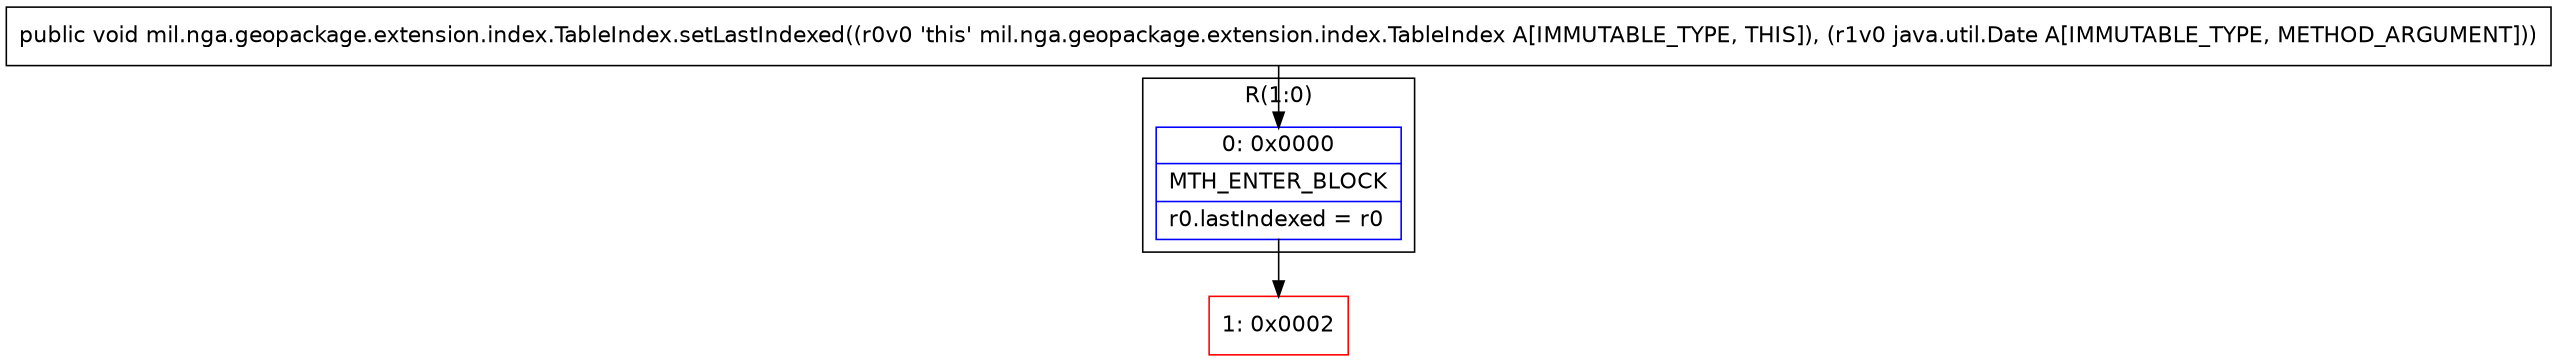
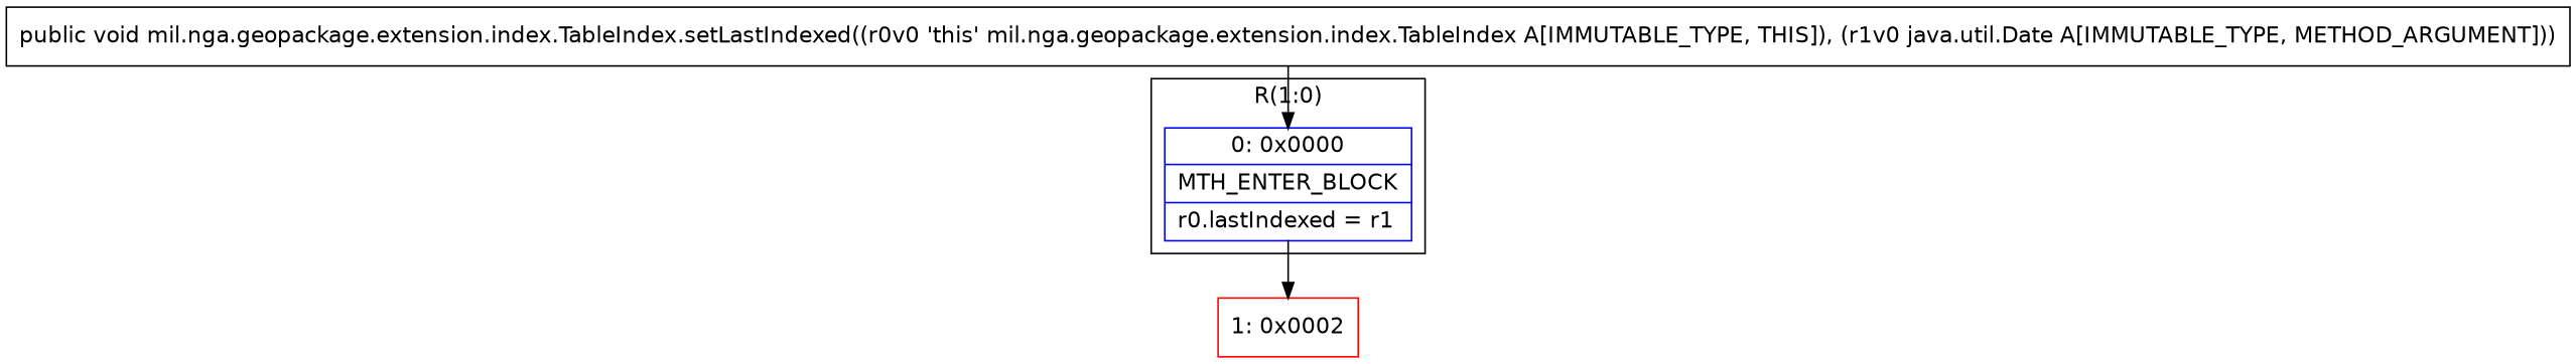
  digraph {
    fontname="DejaVu Sans"
    node [shape=record fontname="DejaVu Sans"]
    edge [fontname="DejaVu Sans"]
-   n1 [color=blue label="{0\:\ 0x0000|MTH_ENTER_BLOCK\l|r0.lastIndexed = r0\l}"]
+   n1 [color=blue label="{0\:\ 0x0000|MTH_ENTER_BLOCK\l|r0.lastIndexed = r1\l}"]
    n2 [color=red label="{1\:\ 0x0002}"]
    n3 [label="{public void mil.nga.geopackage.extension.index.TableIndex.setLastIndexed((r0v0 'this' mil.nga.geopackage.extension.index.TableIndex A[IMMUTABLE_TYPE, THIS]), (r1v0 java.util.Date A[IMMUTABLE_TYPE, METHOD_ARGUMENT])) }"]
    subgraph cluster_1 {
      label="R(1:0)"
      n1
    }
    n1 -> n2
    n3 -> n1
  }
